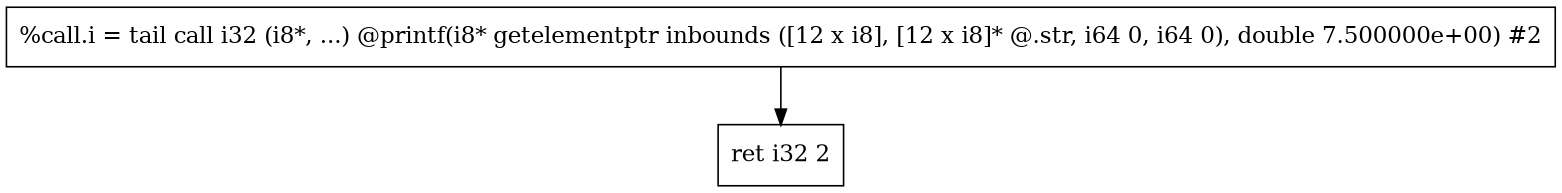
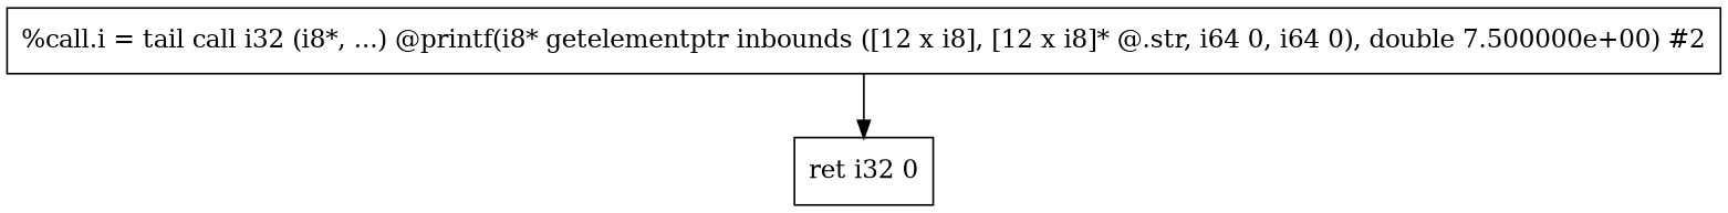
  digraph {
    node [shape=record]
    n1 [label="  %call.i = tail call i32 (i8*, ...) @printf(i8* getelementptr inbounds ([12 x i8], [12 x i8]* @.str, i64 0, i64 0), double 7.500000e+00) #2"]
-   n2 [label="ret i32 2"]
+   n2 [label="  ret i32 0"]
    n1 -> n2
  }
